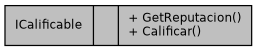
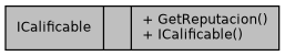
  digraph {
    rankdir=LR
-   n1 [color=black fillcolor=grey75 fontcolor=black fontname=Helvetica fontsize=10 height=0.2 label="{ICalificable\n||+ GetReputacion()\l+ Calificar()\l}" shape=record style=filled width=0.4]
+   n1 [color=black fillcolor=grey75 fontcolor=black fontname=Helvetica fontsize=10 height=0.2 label="{ICalificable\n||+ GetReputacion()\l+ ICalificable()\l}" shape=record style=filled width=0.4]
  }
